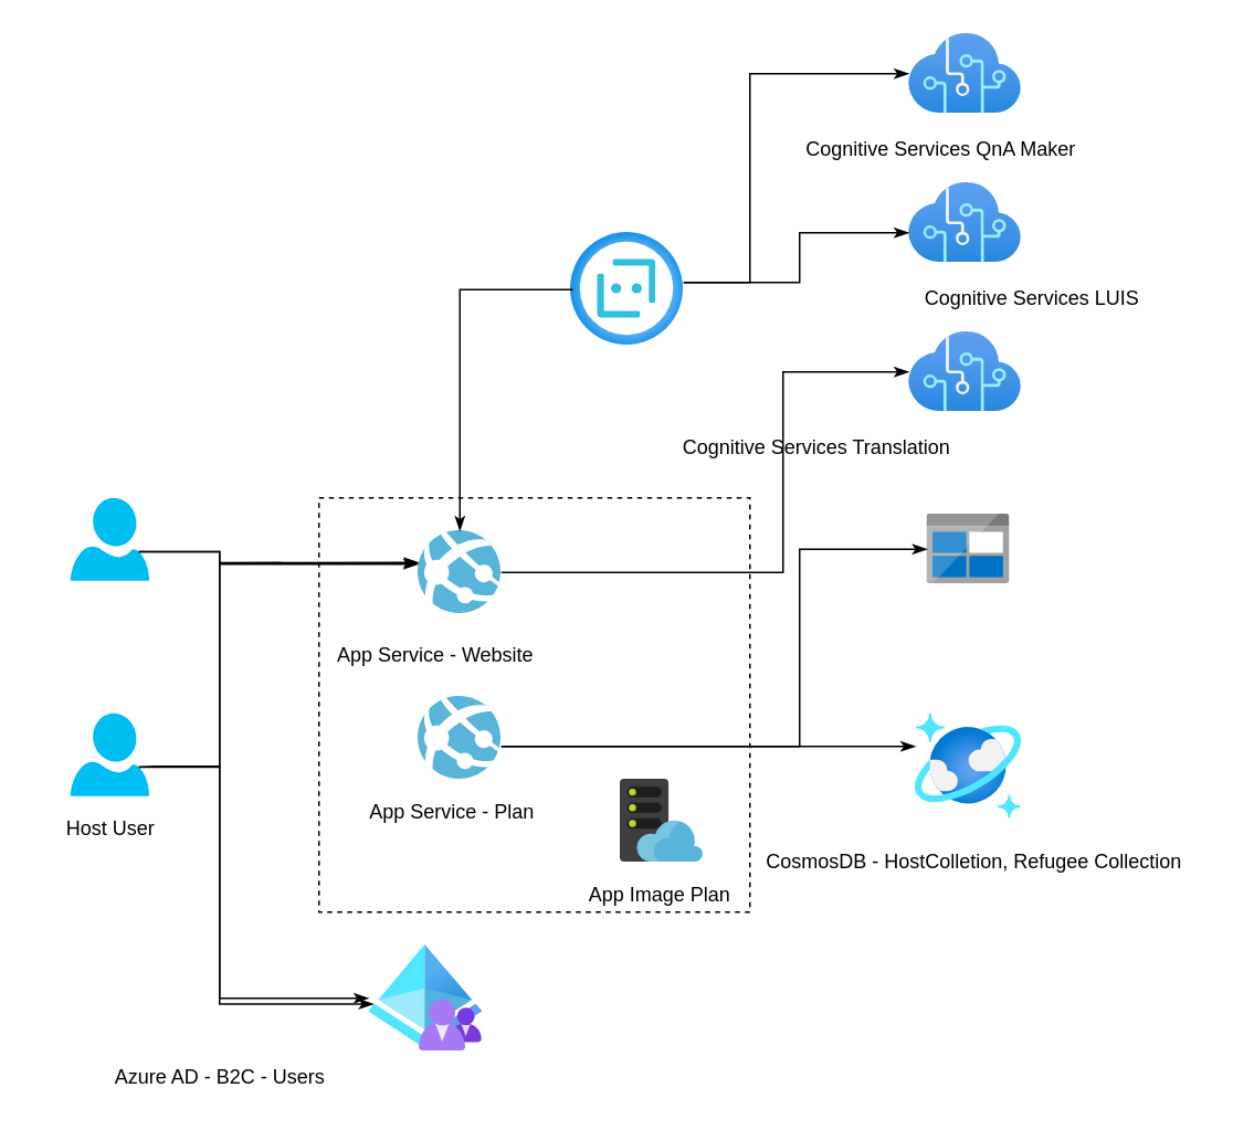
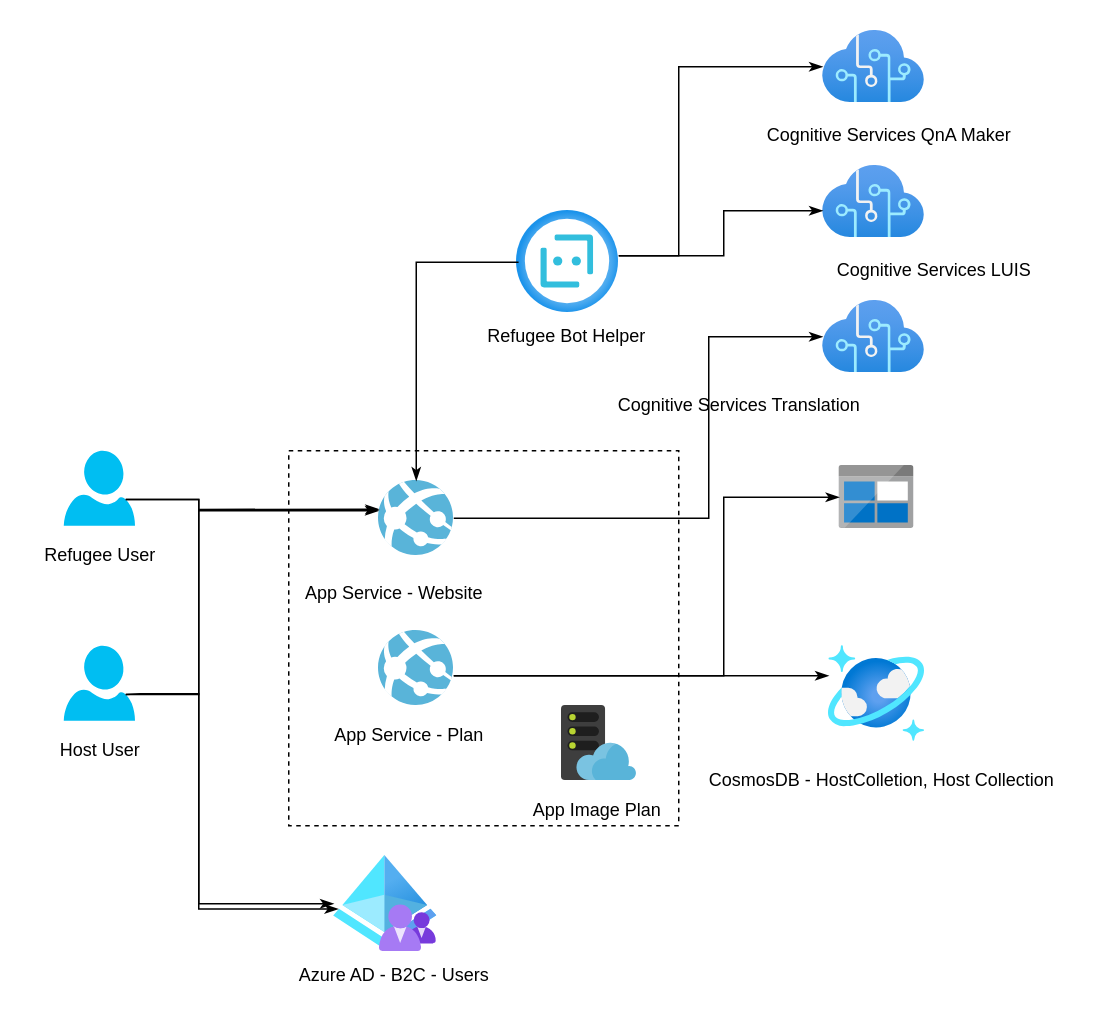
  <mxCell id="0" />
  <mxCell id="1" parent="0" />
  <mxCell id="2" value="" style="rounded=0;whiteSpace=wrap;html=1;fillColor=none;dashed=1;" vertex="1" parent="1"><mxGeometry x="192" y="300" width="260" height="250" as="geometry" /></mxCell>
  <mxCell id="3" value="" style="aspect=fixed;html=1;points=[];align=center;image;fontSize=12;image=img/lib/azure2/databases/Azure_Cosmos_DB.svg;" vertex="1" parent="1"><mxGeometry x="552" y="430" width="64" height="64" as="geometry" /></mxCell>
  <mxCell id="4" value="" style="sketch=0;aspect=fixed;html=1;points=[];align=center;image;fontSize=12;image=img/lib/mscae/App_Services.svg;" vertex="1" parent="1"><mxGeometry x="252" y="320" width="50" height="50" as="geometry" /></mxCell>
  <mxCell id="5" value="" style="sketch=0;aspect=fixed;html=1;points=[];align=center;image;fontSize=12;image=img/lib/mscae/WebHosting.svg;" vertex="1" parent="1"><mxGeometry x="374" y="470" width="50" height="50" as="geometry" /></mxCell>
  <mxCell id="6" value="" style="sketch=0;aspect=fixed;html=1;points=[];align=center;image;fontSize=12;image=img/lib/mscae/BlobBlock.svg;" vertex="1" parent="1"><mxGeometry x="559" y="310" width="50" height="42" as="geometry" /></mxCell>
  <mxCell id="7" value="" style="sketch=0;aspect=fixed;html=1;points=[];align=center;image;fontSize=12;image=img/lib/mscae/App_Services.svg;" vertex="1" parent="1"><mxGeometry x="252" y="420" width="50" height="50" as="geometry" /></mxCell>
  <mxCell id="8" value="" style="aspect=fixed;html=1;points=[];align=center;image;fontSize=12;image=img/lib/azure2/ai_machine_learning/Cognitive_Services.svg;" vertex="1" parent="1"><mxGeometry x="548" y="200" width="68" height="48" as="geometry" /></mxCell>
  <mxCell id="9" value="" style="aspect=fixed;html=1;points=[];align=center;image;fontSize=12;image=img/lib/azure2/ai_machine_learning/Bot_Services.svg;" vertex="1" parent="1"><mxGeometry x="344" y="140" width="68" height="68" as="geometry" /></mxCell>
  <mxCell id="10" value="Cognitive Services Translation" style="text;html=1;align=center;verticalAlign=middle;resizable=0;points=[];autosize=1;strokeColor=none;fillColor=none;" vertex="1" parent="1"><mxGeometry x="402" y="260" width="180" height="20" as="geometry" /></mxCell>
  <mxCell id="11" value="" style="aspect=fixed;html=1;points=[];align=center;image;fontSize=12;image=img/lib/azure2/ai_machine_learning/Cognitive_Services.svg;" vertex="1" parent="1"><mxGeometry x="548" y="110" width="68" height="48" as="geometry" /></mxCell>
  <mxCell id="12" value="Cognitive Services LUIS" style="text;html=1;align=center;verticalAlign=middle;resizable=0;points=[];autosize=1;strokeColor=none;fillColor=none;" vertex="1" parent="1"><mxGeometry x="547" y="170" width="150" height="20" as="geometry" /></mxCell>
  <mxCell id="13" value="" style="aspect=fixed;html=1;points=[];align=center;image;fontSize=12;image=img/lib/azure2/ai_machine_learning/Cognitive_Services.svg;" vertex="1" parent="1"><mxGeometry x="548" y="20" width="68" height="48" as="geometry" /></mxCell>
- <mxCell id="14" value="Cognitive Services QnA Maker" style="text;html=1;align=center;verticalAlign=middle;resizable=0;points=[];autosize=1;strokeColor=none;fillColor=none;" vertex="1" parent="1"><mxGeometry x="477" y="80" width="180" height="20" as="geometry" /></mxCell>
- <mxCell id="15" value="CosmosDB - HostColletion, Refugee Collection" style="text;html=1;align=center;verticalAlign=middle;resizable=0;points=[];autosize=1;strokeColor=none;fillColor=none;" vertex="1" parent="1"><mxGeometry x="452" y="510" width="270" height="20" as="geometry" /></mxCell>
+ <mxCell id="14" value="Cognitive Services QnA Maker" style="text;html=1;align=center;verticalAlign=middle;resizable=0;points=[];autosize=1;strokeColor=none;fillColor=none;" vertex="1" parent="1"><mxGeometry x="502" y="80" width="180" height="20" as="geometry" /></mxCell>
+ <mxCell id="15" value="CosmosDB - HostColletion, Host Collection" style="text;html=1;align=center;verticalAlign=middle;resizable=0;points=[];autosize=1;strokeColor=none;fillColor=none;" vertex="1" parent="1"><mxGeometry x="452" y="510" width="270" height="20" as="geometry" /></mxCell>
  <mxCell id="16" value="" style="aspect=fixed;html=1;points=[];align=center;image;fontSize=12;image=img/lib/azure2/identity/Azure_AD_B2C.svg;" vertex="1" parent="1"><mxGeometry x="222" y="570" width="69" height="64" as="geometry" /></mxCell>
- <mxCell id="17" value="Azure AD - B2C - Users" style="text;html=1;align=center;verticalAlign=middle;resizable=0;points=[];autosize=1;strokeColor=none;fillColor=none;" vertex="1" parent="1"><mxGeometry x="62" y="640" width="140" height="20" as="geometry" /></mxCell>
+ <mxCell id="17" value="Azure AD - B2C - Users" style="text;html=1;align=center;verticalAlign=middle;resizable=0;points=[];autosize=1;strokeColor=none;fillColor=none;" vertex="1" parent="1"><mxGeometry x="192" y="640" width="140" height="20" as="geometry" /></mxCell>
+ <mxCell id="18" value="Refugee Bot Helper" style="text;html=1;align=center;verticalAlign=middle;resizable=0;points=[];autosize=1;strokeColor=none;fillColor=none;" vertex="1" parent="1"><mxGeometry x="317" y="214" width="120" height="20" as="geometry" /></mxCell>
  <mxCell id="19" value="App Service - Website" style="text;html=1;align=center;verticalAlign=middle;resizable=0;points=[];autosize=1;strokeColor=none;fillColor=none;" vertex="1" parent="1"><mxGeometry x="197" y="385" width="130" height="20" as="geometry" /></mxCell>
  <mxCell id="20" value="App Service - Plan" style="text;html=1;align=center;verticalAlign=middle;resizable=0;points=[];autosize=1;strokeColor=none;fillColor=none;" vertex="1" parent="1"><mxGeometry x="207" y="480" width="130" height="20" as="geometry" /></mxCell>
  <mxCell id="21" value="App Image Plan&amp;nbsp;" style="text;html=1;align=center;verticalAlign=middle;resizable=0;points=[];autosize=1;strokeColor=none;fillColor=none;" vertex="1" parent="1"><mxGeometry x="344" y="530" width="110" height="20" as="geometry" /></mxCell>
  <mxCell id="22" value="" style="verticalLabelPosition=bottom;html=1;verticalAlign=top;align=center;strokeColor=none;fillColor=#00BEF2;shape=mxgraph.azure.user;" vertex="1" parent="1"><mxGeometry x="42" y="430" width="47.5" height="50" as="geometry" /></mxCell>
  <mxCell id="23" value="" style="verticalLabelPosition=bottom;html=1;verticalAlign=top;align=center;strokeColor=none;fillColor=#00BEF2;shape=mxgraph.azure.user;" vertex="1" parent="1"><mxGeometry x="42" y="300" width="47.5" height="50" as="geometry" /></mxCell>
+ <mxCell id="24" value="Refugee User" style="text;html=1;align=center;verticalAlign=middle;resizable=0;points=[];autosize=1;strokeColor=none;fillColor=none;" vertex="1" parent="1"><mxGeometry x="20.75" y="360" width="90" height="20" as="geometry" /></mxCell>
  <mxCell id="25" value="Host User" style="text;html=1;align=center;verticalAlign=middle;resizable=0;points=[];autosize=1;strokeColor=none;fillColor=none;" vertex="1" parent="1"><mxGeometry x="30.75" y="490" width="70" height="20" as="geometry" /></mxCell>
  <mxCell id="26" value="" style="endArrow=none;html=1;rounded=0;entryX=0.018;entryY=0.506;entryDx=0;entryDy=0;entryPerimeter=0;edgeStyle=orthogonalEdgeStyle;startArrow=classicThin;startFill=1;endFill=0;" edge="1" parent="1" target="9"><mxGeometry width="50" height="50" relative="1" as="geometry"><mxPoint x="277" y="320" as="sourcePoint" /><mxPoint x="202" y="180" as="targetPoint" /><Array as="points"><mxPoint x="277" y="174" /></Array></mxGeometry></mxCell>
  <mxCell id="27" value="" style="endArrow=none;html=1;rounded=0;exitX=0.003;exitY=0.381;exitDx=0;exitDy=0;exitPerimeter=0;entryX=0.87;entryY=0.65;entryDx=0;entryDy=0;entryPerimeter=0;edgeStyle=orthogonalEdgeStyle;startArrow=classicThin;startFill=1;endFill=0;" edge="1" parent="1" source="4" target="23"><mxGeometry width="50" height="50" relative="1" as="geometry"><mxPoint x="314.4" y="354.8" as="sourcePoint" /><mxPoint x="355.224" y="184.408" as="targetPoint" /><Array as="points"><mxPoint x="132" y="339" /><mxPoint x="132" y="333" /></Array></mxGeometry></mxCell>
  <mxCell id="28" value="" style="endArrow=none;html=1;rounded=0;entryX=0.87;entryY=0.65;entryDx=0;entryDy=0;entryPerimeter=0;edgeStyle=orthogonalEdgeStyle;startArrow=classicThin;startFill=1;endFill=0;" edge="1" parent="1" target="22"><mxGeometry width="50" height="50" relative="1" as="geometry"><mxPoint x="252" y="340" as="sourcePoint" /><mxPoint x="93.325" y="342.5" as="targetPoint" /><Array as="points"><mxPoint x="132" y="340" /><mxPoint x="132" y="463" /></Array></mxGeometry></mxCell>
  <mxCell id="29" value="" style="endArrow=none;html=1;rounded=0;exitX=0.043;exitY=0.555;exitDx=0;exitDy=0;exitPerimeter=0;entryX=0.87;entryY=0.65;entryDx=0;entryDy=0;entryPerimeter=0;edgeStyle=orthogonalEdgeStyle;startArrow=classicThin;startFill=1;endFill=0;" edge="1" parent="1" source="16" target="23"><mxGeometry width="50" height="50" relative="1" as="geometry"><mxPoint x="262.15" y="349.05" as="sourcePoint" /><mxPoint x="93.325" y="342.5" as="targetPoint" /><Array as="points"><mxPoint x="132" y="606" /><mxPoint x="132" y="332" /><mxPoint x="83" y="332" /></Array></mxGeometry></mxCell>
  <mxCell id="30" value="" style="endArrow=none;html=1;rounded=0;entryX=0.87;entryY=0.65;entryDx=0;entryDy=0;entryPerimeter=0;edgeStyle=orthogonalEdgeStyle;startArrow=classicThin;startFill=1;endFill=0;" edge="1" parent="1" source="16" target="22"><mxGeometry width="50" height="50" relative="1" as="geometry"><mxPoint x="234.967" y="615.52" as="sourcePoint" /><mxPoint x="93.325" y="342.5" as="targetPoint" /><Array as="points"><mxPoint x="132" y="602" /><mxPoint x="132" y="462" /><mxPoint x="93" y="462" /></Array></mxGeometry></mxCell>
  <mxCell id="31" value="" style="endArrow=none;html=1;rounded=0;edgeStyle=orthogonalEdgeStyle;startArrow=classicThin;startFill=1;endFill=0;" edge="1" parent="1" source="3" target="7"><mxGeometry width="50" height="50" relative="1" as="geometry"><mxPoint x="262" y="350" as="sourcePoint" /><mxPoint x="93.325" y="472.5" as="targetPoint" /><Array as="points"><mxPoint x="312" y="450" /><mxPoint x="312" y="450" /></Array></mxGeometry></mxCell>
  <mxCell id="32" value="" style="endArrow=none;html=1;rounded=0;edgeStyle=orthogonalEdgeStyle;startArrow=classicThin;startFill=1;endFill=0;" edge="1" parent="1" source="8" target="4"><mxGeometry width="50" height="50" relative="1" as="geometry"><mxPoint x="562" y="460" as="sourcePoint" /><mxPoint x="312" y="460" as="targetPoint" /><Array as="points"><mxPoint x="472" y="224" /><mxPoint x="472" y="345" /></Array></mxGeometry></mxCell>
  <mxCell id="33" value="" style="endArrow=none;html=1;rounded=0;edgeStyle=orthogonalEdgeStyle;startArrow=classicThin;startFill=1;endFill=0;" edge="1" parent="1" source="11" target="9"><mxGeometry width="50" height="50" relative="1" as="geometry"><mxPoint x="558" y="234" as="sourcePoint" /><mxPoint x="312" y="355" as="targetPoint" /><Array as="points"><mxPoint x="482" y="140" /><mxPoint x="482" y="170" /></Array></mxGeometry></mxCell>
  <mxCell id="34" value="" style="endArrow=none;html=1;rounded=0;edgeStyle=orthogonalEdgeStyle;startArrow=classicThin;startFill=1;endFill=0;" edge="1" parent="1" source="13" target="9"><mxGeometry width="50" height="50" relative="1" as="geometry"><mxPoint x="558" y="150" as="sourcePoint" /><mxPoint x="422" y="180" as="targetPoint" /><Array as="points"><mxPoint x="452" y="44" /><mxPoint x="452" y="170" /></Array></mxGeometry></mxCell>
  <mxCell id="35" value="" style="endArrow=none;html=1;rounded=0;edgeStyle=orthogonalEdgeStyle;startArrow=classicThin;startFill=1;endFill=0;" edge="1" parent="1" source="6" target="7"><mxGeometry width="50" height="50" relative="1" as="geometry"><mxPoint x="562" y="460" as="sourcePoint" /><mxPoint x="312" y="460" as="targetPoint" /><Array as="points"><mxPoint x="482" y="331" /><mxPoint x="482" y="450" /></Array></mxGeometry></mxCell>
